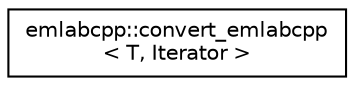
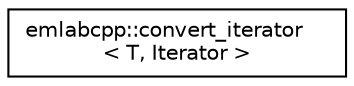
  digraph {
    rankdir=LR
-   n1 [color=black fillcolor=white fontname=Helvetica fontsize=10 height=0.2 label="emlabcpp::convert_emlabcpp\l\< T, Iterator \>" shape=record style=filled width=0.4]
+   n1 [color=black fillcolor=white fontname=Helvetica fontsize=10 height=0.2 label="emlabcpp::convert_iterator\l\< T, Iterator \>" shape=record style=filled width=0.4]
  }
